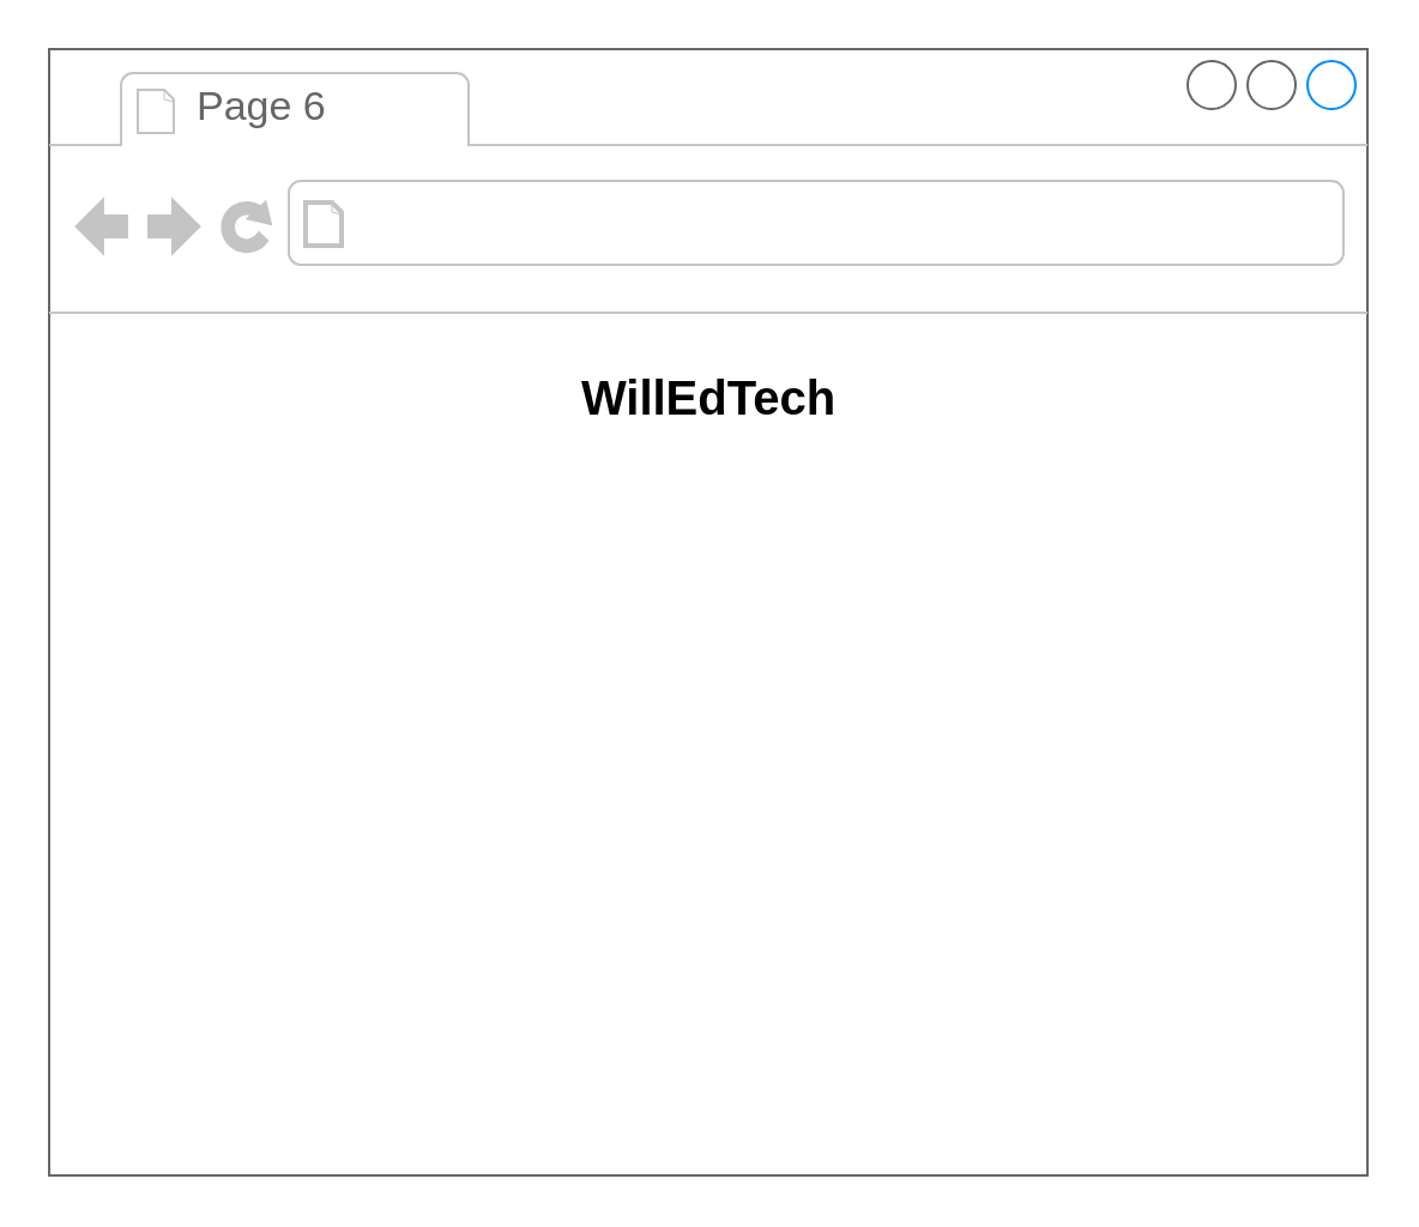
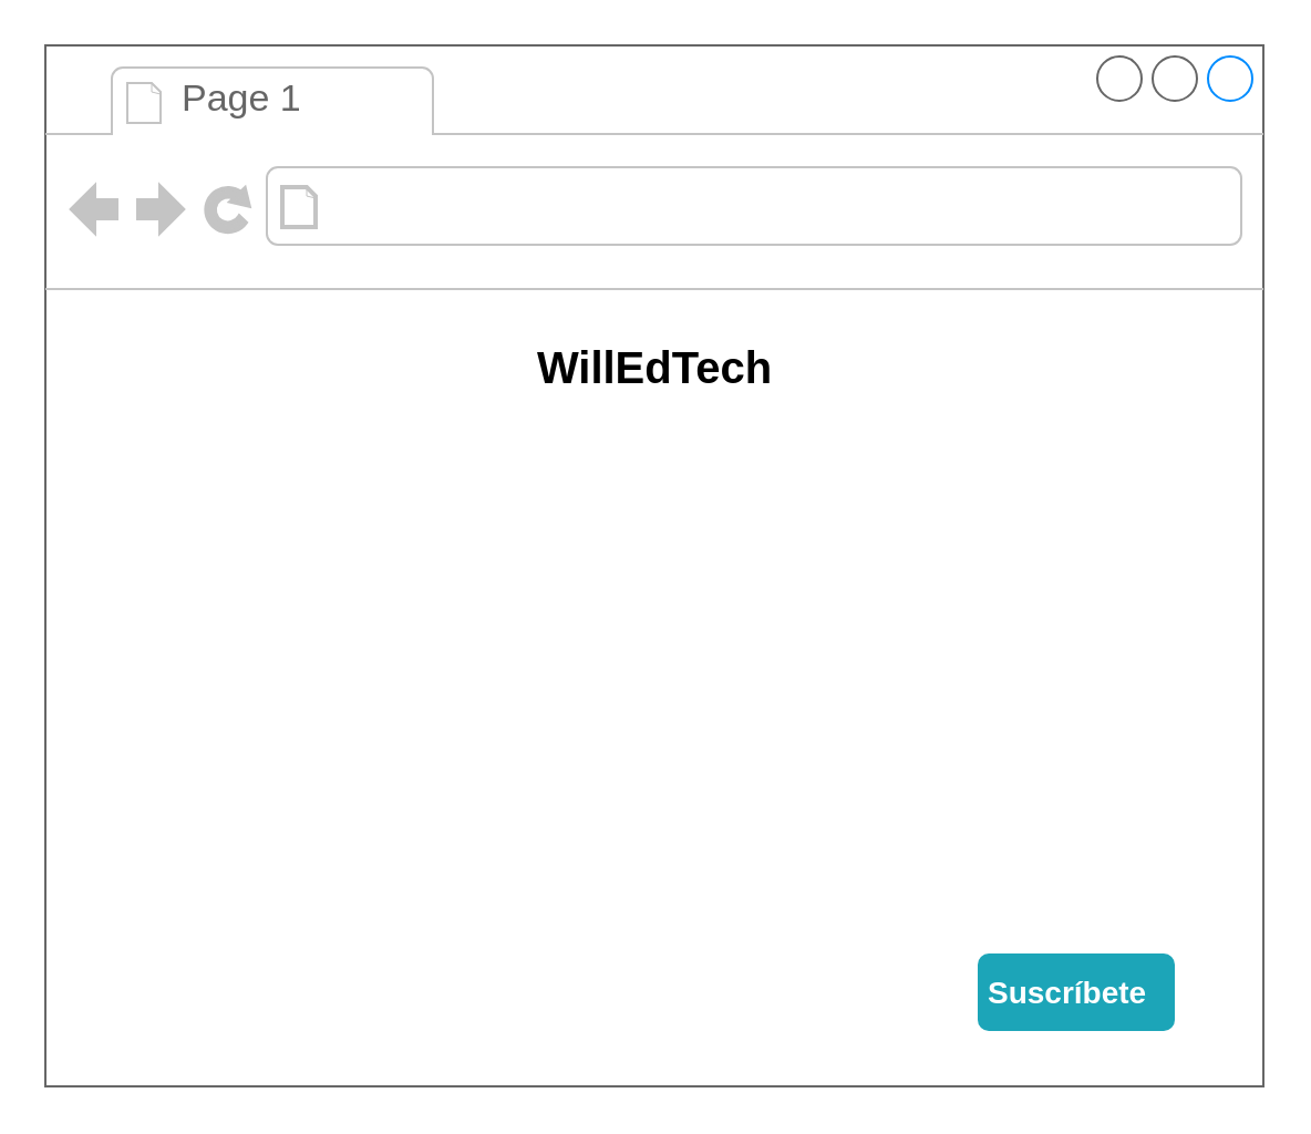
  <mxCell id="0" />
  <mxCell id="1" parent="0" />
  <mxCell id="2" value="" style="strokeWidth=1;shadow=0;dashed=0;align=center;html=1;shape=mxgraph.mockup.containers.browserWindow;rSize=0;strokeColor=#666666;strokeColor2=#008cff;strokeColor3=#c4c4c4;mainText=,;recursiveResize=0;" vertex="1" parent="1"><mxGeometry x="20" y="20" width="550" height="470" as="geometry" /></mxCell>
  <mxCell id="3" value="" style="shape=image;imageAspect=0;aspect=fixed;verticalLabelPosition=bottom;verticalAlign=top;image=https://blogger.googleusercontent.com/img/b/R29vZ2xl/AVvXsEjcS-VW-REuXEG7oRRF0jiZBc1sLNXWTeJl6aNmXn5_OAln0H_ndn6MFPNMvYtBDzalDFH_xEcpwSQA_T16PRKS8bjDgkPIZuxkM68q5BU55N2z1TOY1SS6EYOy1IiNZfETcnLUXYXb0Vqn/w320-h240/1301367229_104690235_1-PROFESORES-PARTICULARES-CLASES-DE-MATEMaTICA-QUiMICA-FiSICA-BACHILLERATO-Zona-Sureste-y-El-Paraiso.jpg;" vertex="1" parent="2"><mxGeometry x="115" y="130" width="320" height="240" as="geometry" /></mxCell>
- <mxCell id="4" value="Page 6" style="strokeWidth=1;shadow=0;dashed=0;align=center;html=1;shape=mxgraph.mockup.containers.anchor;fontSize=17;fontColor=#666666;align=left;whiteSpace=wrap;" vertex="1" parent="2"><mxGeometry x="60" y="12" width="110" height="26" as="geometry" /></mxCell>
+ <mxCell id="4" value="Page 1" style="strokeWidth=1;shadow=0;dashed=0;align=center;html=1;shape=mxgraph.mockup.containers.anchor;fontSize=17;fontColor=#666666;align=left;whiteSpace=wrap;" vertex="1" parent="2"><mxGeometry x="60" y="12" width="110" height="26" as="geometry" /></mxCell>
  <mxCell id="5" value="&lt;b&gt;WillEdTech&lt;/b&gt;" style="text;html=1;align=center;verticalAlign=middle;whiteSpace=wrap;rounded=0;fontSize=20;" vertex="1" parent="2"><mxGeometry x="222.5" y="130" width="105" height="30" as="geometry" /></mxCell>
+ <mxCell id="6" value="Suscríbete" style="html=1;shadow=0;dashed=0;shape=mxgraph.bootstrap.rrect;rSize=5;strokeColor=none;strokeWidth=1;fillColor=#1CA5B8;fontColor=#FFFFFF;whiteSpace=wrap;align=left;verticalAlign=middle;spacingLeft=0;fontStyle=1;fontSize=14;spacing=5;" vertex="1" parent="2"><mxGeometry x="421" y="410" width="89" height="35" as="geometry" /></mxCell>
